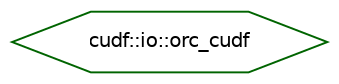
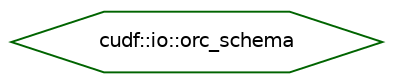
  digraph {
    rankdir=LR
-   n1 [color=darkgreen fillcolor=white fontname=Helvetica fontsize=10 height=0.2 label="cudf::io::orc_cudf" shape=hexagon style=filled width=0.4]
+   n1 [color=darkgreen fillcolor=white fontname=Helvetica fontsize=10 height=0.2 label="cudf::io::orc_schema" shape=hexagon style=filled width=0.4]
  }
